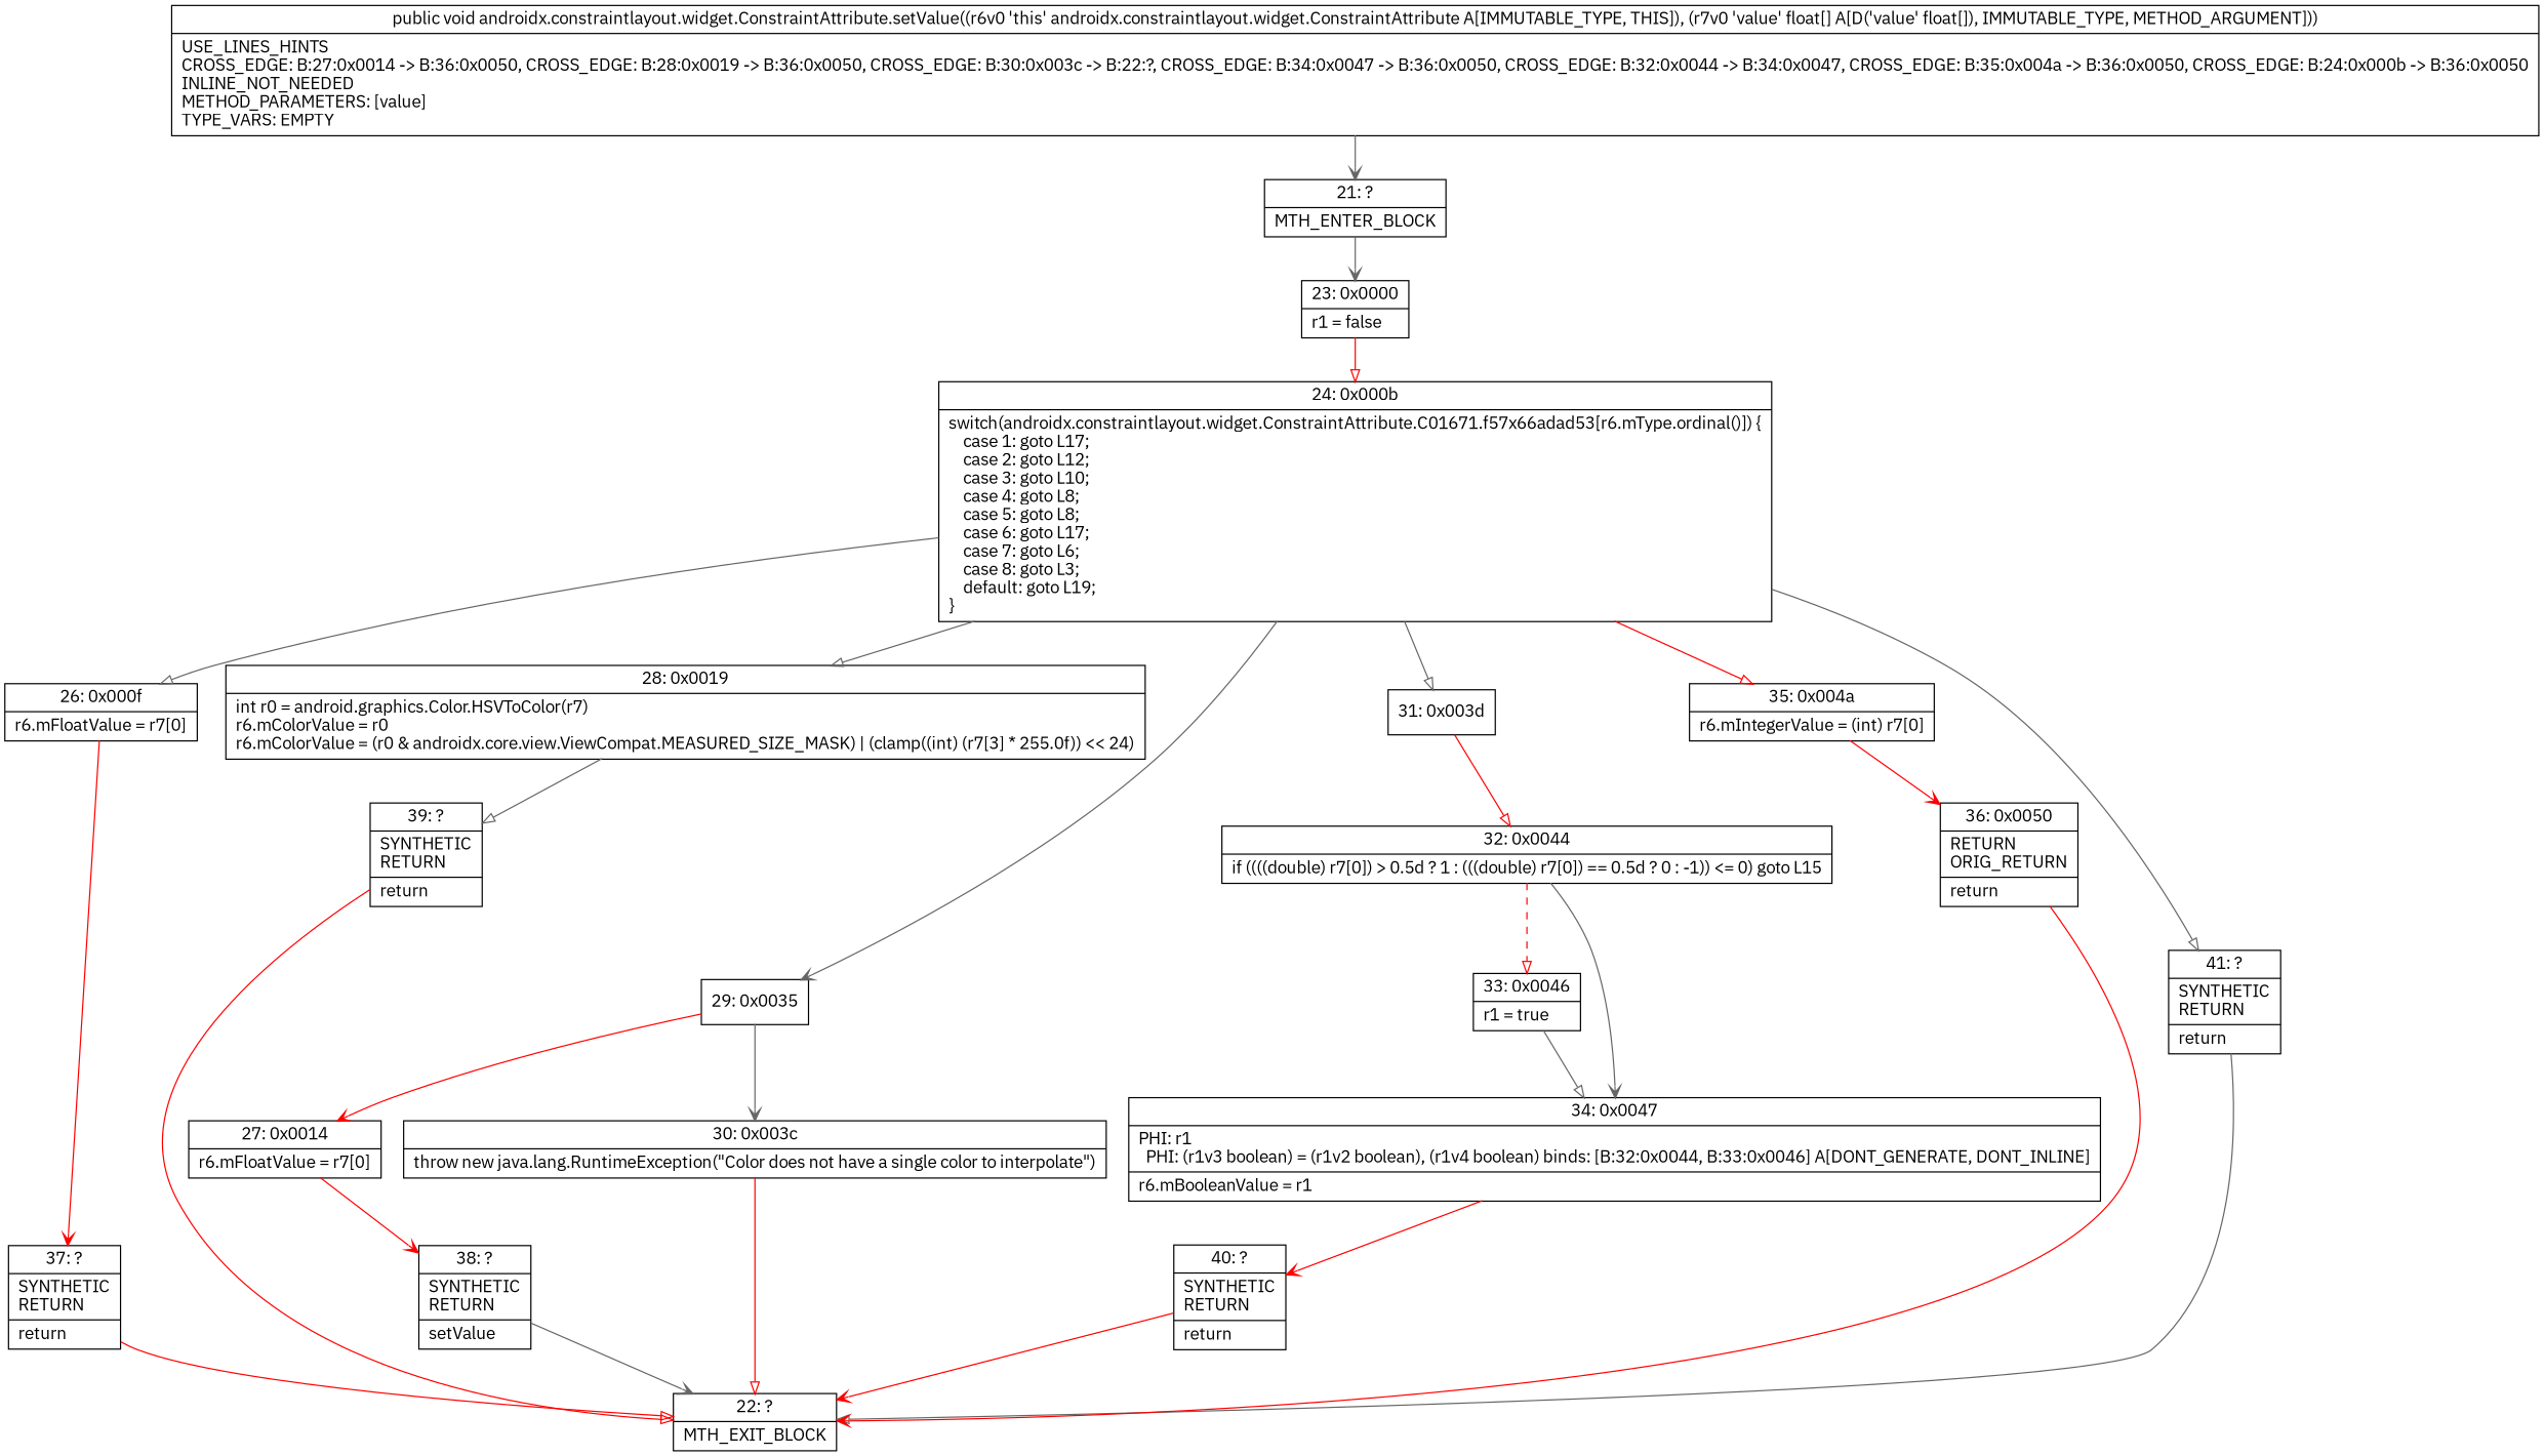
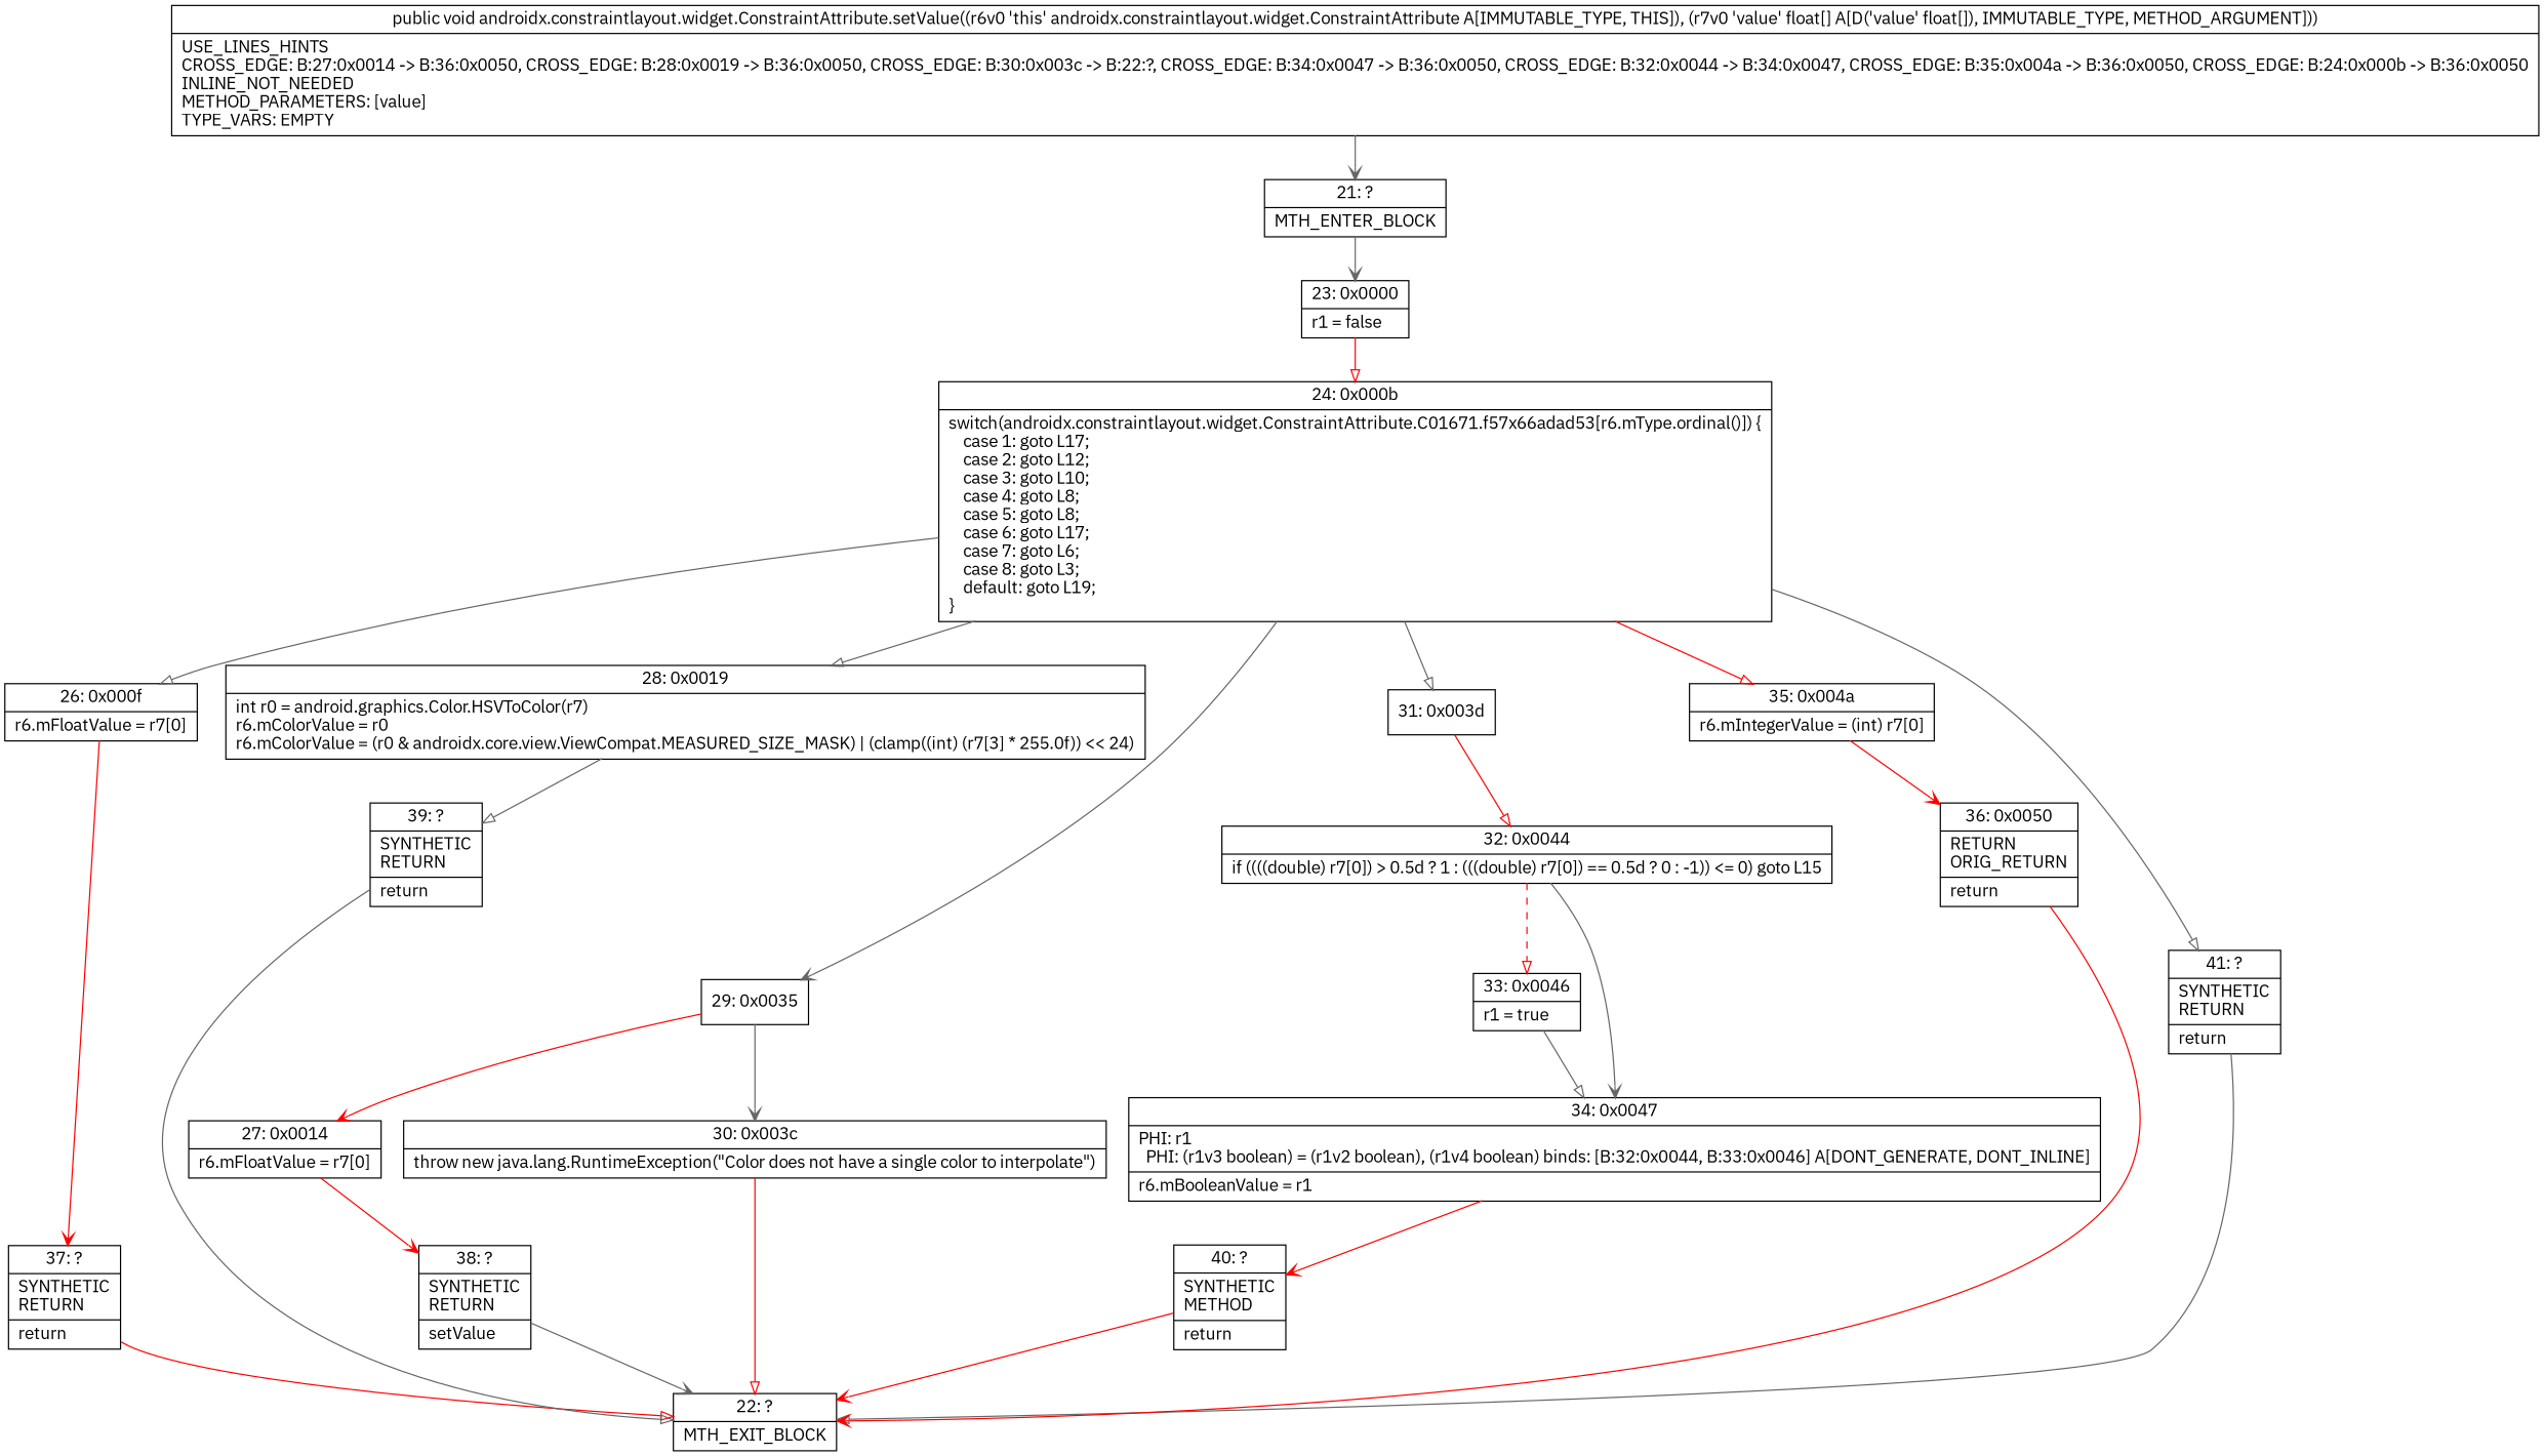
  digraph {
    fontname="IBM Plex Sans"
    node [fontname="IBM Plex Sans" shape=record]
    edge [arrowhead=onormal color=gray40 fontname="IBM Plex Sans"]
    n1 [label="{21\:\ ?|MTH_ENTER_BLOCK\l}"]
    n2 [label="{23\:\ 0x0000|r1 = false\l}"]
    n3 [label="{24\:\ 0x000b|switch(androidx.constraintlayout.widget.ConstraintAttribute.C01671.f57x66adad53[r6.mType.ordinal()]) \{\l    case 1: goto L17;\l    case 2: goto L12;\l    case 3: goto L10;\l    case 4: goto L8;\l    case 5: goto L8;\l    case 6: goto L17;\l    case 7: goto L6;\l    case 8: goto L3;\l    default: goto L19;\l\}\l}"]
    n4 [label="{26\:\ 0x000f|r6.mFloatValue = r7[0]\l}"]
    n5 [label="{28\:\ 0x0019|int r0 = android.graphics.Color.HSVToColor(r7)\lr6.mColorValue = r0\lr6.mColorValue = (r0 & androidx.core.view.ViewCompat.MEASURED_SIZE_MASK) \| (clamp((int) (r7[3] * 255.0f)) \<\< 24)\l}"]
    n6 [label="{29\:\ 0x0035}"]
    n7 [label="{31\:\ 0x003d}"]
    n8 [label="{35\:\ 0x004a|r6.mIntegerValue = (int) r7[0]\l}"]
    n9 [label="{41\:\ ?|SYNTHETIC\lRETURN\l|return\l}"]
    n10 [label="{37\:\ ?|SYNTHETIC\lRETURN\l|return\l}"]
    n11 [label="{27\:\ 0x0014|r6.mFloatValue = r7[0]\l}"]
    n12 [label="{38\:\ ?|SYNTHETIC\lRETURN\l|setValue\l}"]
    n13 [label="{39\:\ ?|SYNTHETIC\lRETURN\l|return\l}"]
    n14 [label="{30\:\ 0x003c|throw new java.lang.RuntimeException(\"Color does not have a single color to interpolate\")\l}"]
    n15 [label="{32\:\ 0x0044|if ((((double) r7[0]) \> 0.5d ? 1 : (((double) r7[0]) == 0.5d ? 0 : \-1)) \<= 0) goto L15\l}"]
    n16 [label="{36\:\ 0x0050|RETURN\lORIG_RETURN\l|return\l}"]
    n17 [label="{22\:\ ?|MTH_EXIT_BLOCK\l}"]
    n18 [label="{33\:\ 0x0046|r1 = true\l}"]
    n19 [label="{34\:\ 0x0047|PHI: r1 \l  PHI: (r1v3 boolean) = (r1v2 boolean), (r1v4 boolean) binds: [B:32:0x0044, B:33:0x0046] A[DONT_GENERATE, DONT_INLINE]\l|r6.mBooleanValue = r1\l}"]
-   n20 [label="{40\:\ ?|SYNTHETIC\lRETURN\l|return\l}"]
+   n20 [label="{40\:\ ?|SYNTHETIC\lMETHOD\l|return\l}"]
    n21 [label="{public void androidx.constraintlayout.widget.ConstraintAttribute.setValue((r6v0 'this' androidx.constraintlayout.widget.ConstraintAttribute A[IMMUTABLE_TYPE, THIS]), (r7v0 'value' float[] A[D('value' float[]), IMMUTABLE_TYPE, METHOD_ARGUMENT]))  | USE_LINES_HINTS\lCROSS_EDGE: B:27:0x0014 \-\> B:36:0x0050, CROSS_EDGE: B:28:0x0019 \-\> B:36:0x0050, CROSS_EDGE: B:30:0x003c \-\> B:22:?, CROSS_EDGE: B:34:0x0047 \-\> B:36:0x0050, CROSS_EDGE: B:32:0x0044 \-\> B:34:0x0047, CROSS_EDGE: B:35:0x004a \-\> B:36:0x0050, CROSS_EDGE: B:24:0x000b \-\> B:36:0x0050\lINLINE_NOT_NEEDED\lMETHOD_PARAMETERS: [value]\lTYPE_VARS: EMPTY\l}"]
    n1 -> n2 [arrowhead=vee]
    n2 -> n3 [color=red]
    n3 -> n4
    n3 -> n5
    n3 -> n6 [arrowhead=vee]
    n3 -> n7
    n3 -> n8 [color=red]
    n3 -> n9
    n4 -> n10 [arrowhead=vee color=red]
    n5 -> n13
    n6 -> n11 [arrowhead=vee color=red]
    n6 -> n14 [arrowhead=vee]
    n7 -> n15 [color=red]
    n8 -> n16 [arrowhead=vee color=red]
    n9 -> n17
    n10 -> n17 [color=red]
    n11 -> n12 [arrowhead=vee color=red]
    n12 -> n17 [arrowhead=vee]
-   n13 -> n17 [color=red]
+   n13 -> n17
    n14 -> n17 [color=red]
    n15 -> n18 [color=red style=dashed]
    n15 -> n19 [arrowhead=vee]
    n16 -> n17 [arrowhead=vee color=red]
    n18 -> n19
    n19 -> n20 [arrowhead=vee color=red]
    n20 -> n17 [arrowhead=vee color=red]
    n21 -> n1 [arrowhead=vee]
  }
